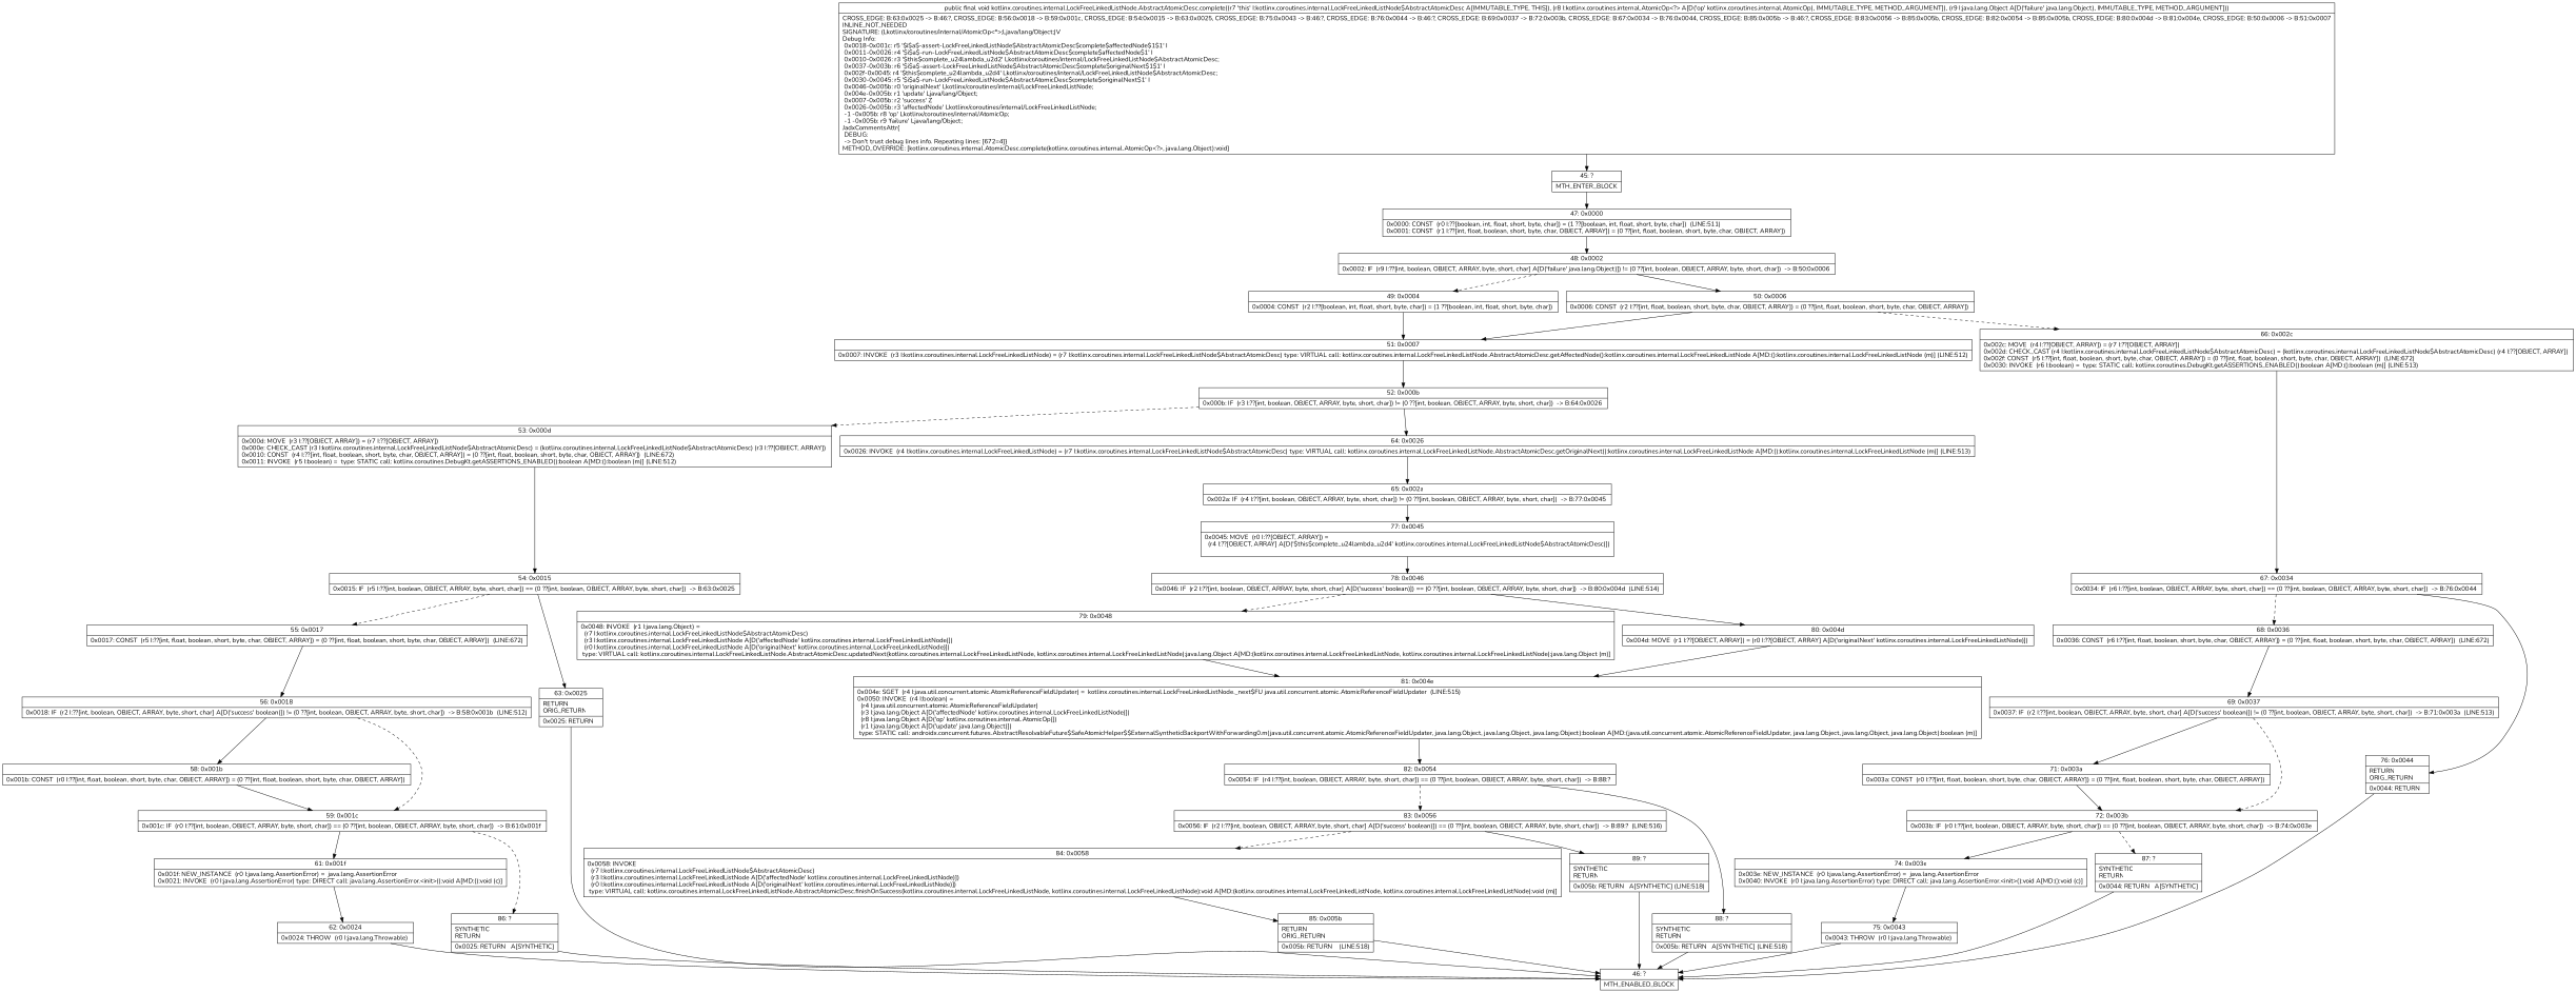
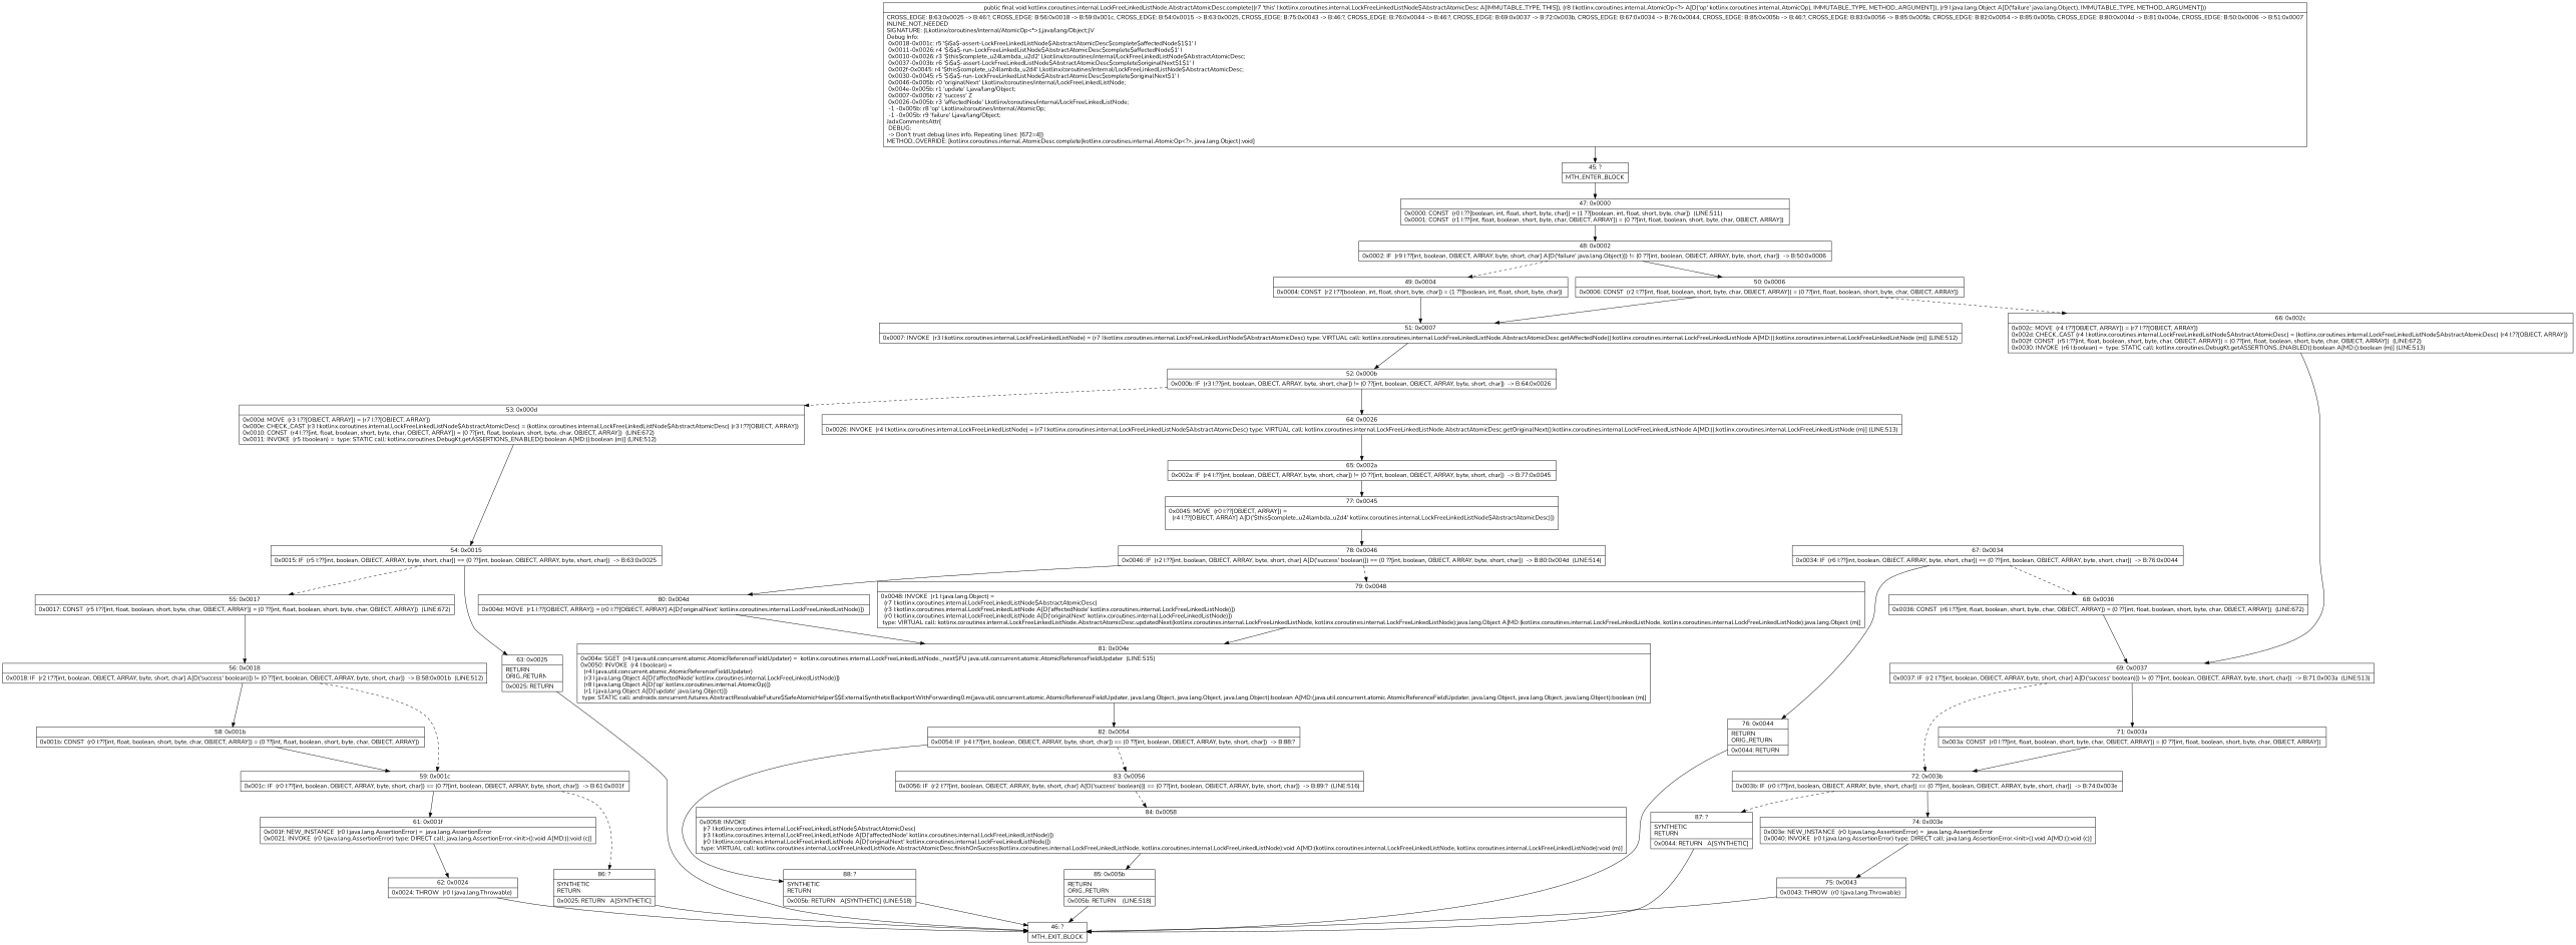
  digraph {
    fontname=Nunito
    node [fontname=Nunito shape=record]
    edge [fontname=Nunito]
    n1 [label="{45\:\ ?|MTH_ENTER_BLOCK\l}"]
    n2 [label="{47\:\ 0x0000|0x0000: CONST  (r0 I:??[boolean, int, float, short, byte, char]) = (1 ??[boolean, int, float, short, byte, char])  (LINE:511)\l0x0001: CONST  (r1 I:??[int, float, boolean, short, byte, char, OBJECT, ARRAY]) = (0 ??[int, float, boolean, short, byte, char, OBJECT, ARRAY]) \l}"]
    n3 [label="{48\:\ 0x0002|0x0002: IF  (r9 I:??[int, boolean, OBJECT, ARRAY, byte, short, char] A[D('failure' java.lang.Object)]) != (0 ??[int, boolean, OBJECT, ARRAY, byte, short, char])  \-\> B:50:0x0006 \l}"]
    n4 [label="{49\:\ 0x0004|0x0004: CONST  (r2 I:??[boolean, int, float, short, byte, char]) = (1 ??[boolean, int, float, short, byte, char]) \l}"]
    n5 [label="{50\:\ 0x0006|0x0006: CONST  (r2 I:??[int, float, boolean, short, byte, char, OBJECT, ARRAY]) = (0 ??[int, float, boolean, short, byte, char, OBJECT, ARRAY]) \l}"]
    n6 [label="{51\:\ 0x0007|0x0007: INVOKE  (r3 I:kotlinx.coroutines.internal.LockFreeLinkedListNode) = (r7 I:kotlinx.coroutines.internal.LockFreeLinkedListNode$AbstractAtomicDesc) type: VIRTUAL call: kotlinx.coroutines.internal.LockFreeLinkedListNode.AbstractAtomicDesc.getAffectedNode():kotlinx.coroutines.internal.LockFreeLinkedListNode A[MD:():kotlinx.coroutines.internal.LockFreeLinkedListNode (m)] (LINE:512)\l}"]
    n7 [label="{66\:\ 0x002c|0x002c: MOVE  (r4 I:??[OBJECT, ARRAY]) = (r7 I:??[OBJECT, ARRAY]) \l0x002d: CHECK_CAST (r4 I:kotlinx.coroutines.internal.LockFreeLinkedListNode$AbstractAtomicDesc) = (kotlinx.coroutines.internal.LockFreeLinkedListNode$AbstractAtomicDesc) (r4 I:??[OBJECT, ARRAY]) \l0x002f: CONST  (r5 I:??[int, float, boolean, short, byte, char, OBJECT, ARRAY]) = (0 ??[int, float, boolean, short, byte, char, OBJECT, ARRAY])  (LINE:672)\l0x0030: INVOKE  (r6 I:boolean) =  type: STATIC call: kotlinx.coroutines.DebugKt.getASSERTIONS_ENABLED():boolean A[MD:():boolean (m)] (LINE:513)\l}"]
    n8 [label="{52\:\ 0x000b|0x000b: IF  (r3 I:??[int, boolean, OBJECT, ARRAY, byte, short, char]) != (0 ??[int, boolean, OBJECT, ARRAY, byte, short, char])  \-\> B:64:0x0026 \l}"]
    n9 [label="{53\:\ 0x000d|0x000d: MOVE  (r3 I:??[OBJECT, ARRAY]) = (r7 I:??[OBJECT, ARRAY]) \l0x000e: CHECK_CAST (r3 I:kotlinx.coroutines.internal.LockFreeLinkedListNode$AbstractAtomicDesc) = (kotlinx.coroutines.internal.LockFreeLinkedListNode$AbstractAtomicDesc) (r3 I:??[OBJECT, ARRAY]) \l0x0010: CONST  (r4 I:??[int, float, boolean, short, byte, char, OBJECT, ARRAY]) = (0 ??[int, float, boolean, short, byte, char, OBJECT, ARRAY])  (LINE:672)\l0x0011: INVOKE  (r5 I:boolean) =  type: STATIC call: kotlinx.coroutines.DebugKt.getASSERTIONS_ENABLED():boolean A[MD:():boolean (m)] (LINE:512)\l}"]
    n10 [label="{64\:\ 0x0026|0x0026: INVOKE  (r4 I:kotlinx.coroutines.internal.LockFreeLinkedListNode) = (r7 I:kotlinx.coroutines.internal.LockFreeLinkedListNode$AbstractAtomicDesc) type: VIRTUAL call: kotlinx.coroutines.internal.LockFreeLinkedListNode.AbstractAtomicDesc.getOriginalNext():kotlinx.coroutines.internal.LockFreeLinkedListNode A[MD:():kotlinx.coroutines.internal.LockFreeLinkedListNode (m)] (LINE:513)\l}"]
    n11 [label="{54\:\ 0x0015|0x0015: IF  (r5 I:??[int, boolean, OBJECT, ARRAY, byte, short, char]) == (0 ??[int, boolean, OBJECT, ARRAY, byte, short, char])  \-\> B:63:0x0025 \l}"]
    n12 [label="{65\:\ 0x002a|0x002a: IF  (r4 I:??[int, boolean, OBJECT, ARRAY, byte, short, char]) != (0 ??[int, boolean, OBJECT, ARRAY, byte, short, char])  \-\> B:77:0x0045 \l}"]
    n13 [label="{55\:\ 0x0017|0x0017: CONST  (r5 I:??[int, float, boolean, short, byte, char, OBJECT, ARRAY]) = (0 ??[int, float, boolean, short, byte, char, OBJECT, ARRAY])  (LINE:672)\l}"]
    n14 [label="{63\:\ 0x0025|RETURN\lORIG_RETURN\l|0x0025: RETURN   \l}"]
    n15 [label="{56\:\ 0x0018|0x0018: IF  (r2 I:??[int, boolean, OBJECT, ARRAY, byte, short, char] A[D('success' boolean)]) != (0 ??[int, boolean, OBJECT, ARRAY, byte, short, char])  \-\> B:58:0x001b  (LINE:512)\l}"]
-   n16 [label="{46\:\ ?|MTH_ENABLED_BLOCK\l}"]
+   n16 [label="{46\:\ ?|MTH_EXIT_BLOCK\l}"]
    n17 [label="{58\:\ 0x001b|0x001b: CONST  (r0 I:??[int, float, boolean, short, byte, char, OBJECT, ARRAY]) = (0 ??[int, float, boolean, short, byte, char, OBJECT, ARRAY]) \l}"]
    n18 [label="{59\:\ 0x001c|0x001c: IF  (r0 I:??[int, boolean, OBJECT, ARRAY, byte, short, char]) == (0 ??[int, boolean, OBJECT, ARRAY, byte, short, char])  \-\> B:61:0x001f \l}"]
    n19 [label="{61\:\ 0x001f|0x001f: NEW_INSTANCE  (r0 I:java.lang.AssertionError) =  java.lang.AssertionError \l0x0021: INVOKE  (r0 I:java.lang.AssertionError) type: DIRECT call: java.lang.AssertionError.\<init\>():void A[MD:():void (c)]\l}"]
    n20 [label="{86\:\ ?|SYNTHETIC\lRETURN\l|0x0025: RETURN   A[SYNTHETIC]\l}"]
    n21 [label="{62\:\ 0x0024|0x0024: THROW  (r0 I:java.lang.Throwable) \l}"]
    n22 [label="{77\:\ 0x0045|0x0045: MOVE  (r0 I:??[OBJECT, ARRAY]) = \l  (r4 I:??[OBJECT, ARRAY] A[D('$this$complete_u24lambda_u2d4' kotlinx.coroutines.internal.LockFreeLinkedListNode$AbstractAtomicDesc)])\l \l}"]
    n23 [label="{67\:\ 0x0034|0x0034: IF  (r6 I:??[int, boolean, OBJECT, ARRAY, byte, short, char]) == (0 ??[int, boolean, OBJECT, ARRAY, byte, short, char])  \-\> B:76:0x0044 \l}"]
    n24 [label="{78\:\ 0x0046|0x0046: IF  (r2 I:??[int, boolean, OBJECT, ARRAY, byte, short, char] A[D('success' boolean)]) == (0 ??[int, boolean, OBJECT, ARRAY, byte, short, char])  \-\> B:80:0x004d  (LINE:514)\l}"]
    n25 [label="{68\:\ 0x0036|0x0036: CONST  (r6 I:??[int, float, boolean, short, byte, char, OBJECT, ARRAY]) = (0 ??[int, float, boolean, short, byte, char, OBJECT, ARRAY])  (LINE:672)\l}"]
    n26 [label="{76\:\ 0x0044|RETURN\lORIG_RETURN\l|0x0044: RETURN   \l}"]
    n27 [label="{69\:\ 0x0037|0x0037: IF  (r2 I:??[int, boolean, OBJECT, ARRAY, byte, short, char] A[D('success' boolean)]) != (0 ??[int, boolean, OBJECT, ARRAY, byte, short, char])  \-\> B:71:0x003a  (LINE:513)\l}"]
    n28 [label="{71\:\ 0x003a|0x003a: CONST  (r0 I:??[int, float, boolean, short, byte, char, OBJECT, ARRAY]) = (0 ??[int, float, boolean, short, byte, char, OBJECT, ARRAY]) \l}"]
    n29 [label="{72\:\ 0x003b|0x003b: IF  (r0 I:??[int, boolean, OBJECT, ARRAY, byte, short, char]) == (0 ??[int, boolean, OBJECT, ARRAY, byte, short, char])  \-\> B:74:0x003e \l}"]
    n30 [label="{74\:\ 0x003e|0x003e: NEW_INSTANCE  (r0 I:java.lang.AssertionError) =  java.lang.AssertionError \l0x0040: INVOKE  (r0 I:java.lang.AssertionError) type: DIRECT call: java.lang.AssertionError.\<init\>():void A[MD:():void (c)]\l}"]
    n31 [label="{87\:\ ?|SYNTHETIC\lRETURN\l|0x0044: RETURN   A[SYNTHETIC]\l}"]
    n32 [label="{75\:\ 0x0043|0x0043: THROW  (r0 I:java.lang.Throwable) \l}"]
    n33 [label="{79\:\ 0x0048|0x0048: INVOKE  (r1 I:java.lang.Object) = \l  (r7 I:kotlinx.coroutines.internal.LockFreeLinkedListNode$AbstractAtomicDesc)\l  (r3 I:kotlinx.coroutines.internal.LockFreeLinkedListNode A[D('affectedNode' kotlinx.coroutines.internal.LockFreeLinkedListNode)])\l  (r0 I:kotlinx.coroutines.internal.LockFreeLinkedListNode A[D('originalNext' kotlinx.coroutines.internal.LockFreeLinkedListNode)])\l type: VIRTUAL call: kotlinx.coroutines.internal.LockFreeLinkedListNode.AbstractAtomicDesc.updatedNext(kotlinx.coroutines.internal.LockFreeLinkedListNode, kotlinx.coroutines.internal.LockFreeLinkedListNode):java.lang.Object A[MD:(kotlinx.coroutines.internal.LockFreeLinkedListNode, kotlinx.coroutines.internal.LockFreeLinkedListNode):java.lang.Object (m)]\l}"]
    n34 [label="{80\:\ 0x004d|0x004d: MOVE  (r1 I:??[OBJECT, ARRAY]) = (r0 I:??[OBJECT, ARRAY] A[D('originalNext' kotlinx.coroutines.internal.LockFreeLinkedListNode)]) \l}"]
    n35 [label="{81\:\ 0x004e|0x004e: SGET  (r4 I:java.util.concurrent.atomic.AtomicReferenceFieldUpdater) =  kotlinx.coroutines.internal.LockFreeLinkedListNode._next$FU java.util.concurrent.atomic.AtomicReferenceFieldUpdater  (LINE:515)\l0x0050: INVOKE  (r4 I:boolean) = \l  (r4 I:java.util.concurrent.atomic.AtomicReferenceFieldUpdater)\l  (r3 I:java.lang.Object A[D('affectedNode' kotlinx.coroutines.internal.LockFreeLinkedListNode)])\l  (r8 I:java.lang.Object A[D('op' kotlinx.coroutines.internal.AtomicOp)])\l  (r1 I:java.lang.Object A[D('update' java.lang.Object)])\l type: STATIC call: androidx.concurrent.futures.AbstractResolvableFuture$SafeAtomicHelper$$ExternalSyntheticBackportWithForwarding0.m(java.util.concurrent.atomic.AtomicReferenceFieldUpdater, java.lang.Object, java.lang.Object, java.lang.Object):boolean A[MD:(java.util.concurrent.atomic.AtomicReferenceFieldUpdater, java.lang.Object, java.lang.Object, java.lang.Object):boolean (m)]\l}"]
    n36 [label="{82\:\ 0x0054|0x0054: IF  (r4 I:??[int, boolean, OBJECT, ARRAY, byte, short, char]) == (0 ??[int, boolean, OBJECT, ARRAY, byte, short, char])  \-\> B:88:? \l}"]
    n37 [label="{83\:\ 0x0056|0x0056: IF  (r2 I:??[int, boolean, OBJECT, ARRAY, byte, short, char] A[D('success' boolean)]) == (0 ??[int, boolean, OBJECT, ARRAY, byte, short, char])  \-\> B:89:?  (LINE:516)\l}"]
    n38 [label="{88\:\ ?|SYNTHETIC\lRETURN\l|0x005b: RETURN   A[SYNTHETIC] (LINE:518)\l}"]
    n39 [label="{84\:\ 0x0058|0x0058: INVOKE  \l  (r7 I:kotlinx.coroutines.internal.LockFreeLinkedListNode$AbstractAtomicDesc)\l  (r3 I:kotlinx.coroutines.internal.LockFreeLinkedListNode A[D('affectedNode' kotlinx.coroutines.internal.LockFreeLinkedListNode)])\l  (r0 I:kotlinx.coroutines.internal.LockFreeLinkedListNode A[D('originalNext' kotlinx.coroutines.internal.LockFreeLinkedListNode)])\l type: VIRTUAL call: kotlinx.coroutines.internal.LockFreeLinkedListNode.AbstractAtomicDesc.finishOnSuccess(kotlinx.coroutines.internal.LockFreeLinkedListNode, kotlinx.coroutines.internal.LockFreeLinkedListNode):void A[MD:(kotlinx.coroutines.internal.LockFreeLinkedListNode, kotlinx.coroutines.internal.LockFreeLinkedListNode):void (m)]\l}"]
-   n40 [label="{89\:\ ?|SYNTHETIC\lRETURN\l|0x005b: RETURN   A[SYNTHETIC] (LINE:518)\l}"]
    n41 [label="{85\:\ 0x005b|RETURN\lORIG_RETURN\l|0x005b: RETURN    (LINE:518)\l}"]
    n42 [label="{public final void kotlinx.coroutines.internal.LockFreeLinkedListNode.AbstractAtomicDesc.complete((r7 'this' I:kotlinx.coroutines.internal.LockFreeLinkedListNode$AbstractAtomicDesc A[IMMUTABLE_TYPE, THIS]), (r8 I:kotlinx.coroutines.internal.AtomicOp\<?\> A[D('op' kotlinx.coroutines.internal.AtomicOp), IMMUTABLE_TYPE, METHOD_ARGUMENT]), (r9 I:java.lang.Object A[D('failure' java.lang.Object), IMMUTABLE_TYPE, METHOD_ARGUMENT]))  | CROSS_EDGE: B:63:0x0025 \-\> B:46:?, CROSS_EDGE: B:56:0x0018 \-\> B:59:0x001c, CROSS_EDGE: B:54:0x0015 \-\> B:63:0x0025, CROSS_EDGE: B:75:0x0043 \-\> B:46:?, CROSS_EDGE: B:76:0x0044 \-\> B:46:?, CROSS_EDGE: B:69:0x0037 \-\> B:72:0x003b, CROSS_EDGE: B:67:0x0034 \-\> B:76:0x0044, CROSS_EDGE: B:85:0x005b \-\> B:46:?, CROSS_EDGE: B:83:0x0056 \-\> B:85:0x005b, CROSS_EDGE: B:82:0x0054 \-\> B:85:0x005b, CROSS_EDGE: B:80:0x004d \-\> B:81:0x004e, CROSS_EDGE: B:50:0x0006 \-\> B:51:0x0007\lINLINE_NOT_NEEDED\lSIGNATURE: (Lkotlinx\/coroutines\/internal\/AtomicOp\<*\>;Ljava\/lang\/Object;)V\lDebug Info:\l  0x0018\-0x001c: r5 '$i$a$\-assert\-LockFreeLinkedListNode$AbstractAtomicDesc$complete$affectedNode$1$1' I\l  0x0011\-0x0026: r4 '$i$a$\-run\-LockFreeLinkedListNode$AbstractAtomicDesc$complete$affectedNode$1' I\l  0x0010\-0x0026: r3 '$this$complete_u24lambda_u2d2' Lkotlinx\/coroutines\/internal\/LockFreeLinkedListNode$AbstractAtomicDesc;\l  0x0037\-0x003b: r6 '$i$a$\-assert\-LockFreeLinkedListNode$AbstractAtomicDesc$complete$originalNext$1$1' I\l  0x002f\-0x0045: r4 '$this$complete_u24lambda_u2d4' Lkotlinx\/coroutines\/internal\/LockFreeLinkedListNode$AbstractAtomicDesc;\l  0x0030\-0x0045: r5 '$i$a$\-run\-LockFreeLinkedListNode$AbstractAtomicDesc$complete$originalNext$1' I\l  0x0046\-0x005b: r0 'originalNext' Lkotlinx\/coroutines\/internal\/LockFreeLinkedListNode;\l  0x004e\-0x005b: r1 'update' Ljava\/lang\/Object;\l  0x0007\-0x005b: r2 'success' Z\l  0x0026\-0x005b: r3 'affectedNode' Lkotlinx\/coroutines\/internal\/LockFreeLinkedListNode;\l  \-1 \-0x005b: r8 'op' Lkotlinx\/coroutines\/internal\/AtomicOp;\l  \-1 \-0x005b: r9 'failure' Ljava\/lang\/Object;\lJadxCommentsAttr\{\l DEBUG: \l \-\> Don't trust debug lines info. Repeating lines: [672=4]\}\lMETHOD_OVERRIDE: [kotlinx.coroutines.internal.AtomicDesc.complete(kotlinx.coroutines.internal.AtomicOp\<?\>, java.lang.Object):void]\l}"]
    n1 -> n2
    n2 -> n3
    n3 -> n4 [style=dashed]
    n3 -> n5
    n4 -> n6
    n5 -> n6
    n5 -> n7 [style=dashed]
    n6 -> n8
-   n7 -> n23
+   n7 -> n27
    n8 -> n9 [style=dashed]
    n8 -> n10
    n9 -> n11
    n10 -> n12
    n11 -> n13 [style=dashed]
    n11 -> n14
    n12 -> n22
    n13 -> n15
    n14 -> n16
    n15 -> n17
    n15 -> n18 [style=dashed]
    n17 -> n18
    n18 -> n19
    n18 -> n20 [style=dashed]
    n19 -> n21
    n20 -> n16
    n21 -> n16
    n22 -> n24
    n23 -> n25 [style=dashed]
    n23 -> n26
    n24 -> n33 [style=dashed]
    n24 -> n34
    n25 -> n27
    n26 -> n16
    n27 -> n28
    n27 -> n29 [style=dashed]
    n28 -> n29
    n29 -> n30
    n29 -> n31 [style=dashed]
    n30 -> n32
    n31 -> n16
    n32 -> n16
    n33 -> n35
    n34 -> n35
    n35 -> n36
    n36 -> n37 [style=dashed]
    n36 -> n38
    n37 -> n39 [style=dashed]
-   n37 -> n40
    n38 -> n16
    n39 -> n41
-   n40 -> n16
    n41 -> n16
    n42 -> n1
  }
